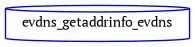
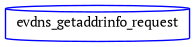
  digraph {
    rankdir=LR
    fontname="PT Serif"
-   n1 [color=blue fillcolor=white fontname="PT Serif" fontsize=10 height=0.2 label=evdns_getaddrinfo_evdns shape=cylinder style=filled width=0.4]
+   n1 [color=blue fillcolor=white fontname="PT Serif" fontsize=10 height=0.2 label=evdns_getaddrinfo_request shape=cylinder style=filled width=0.4]
  }
